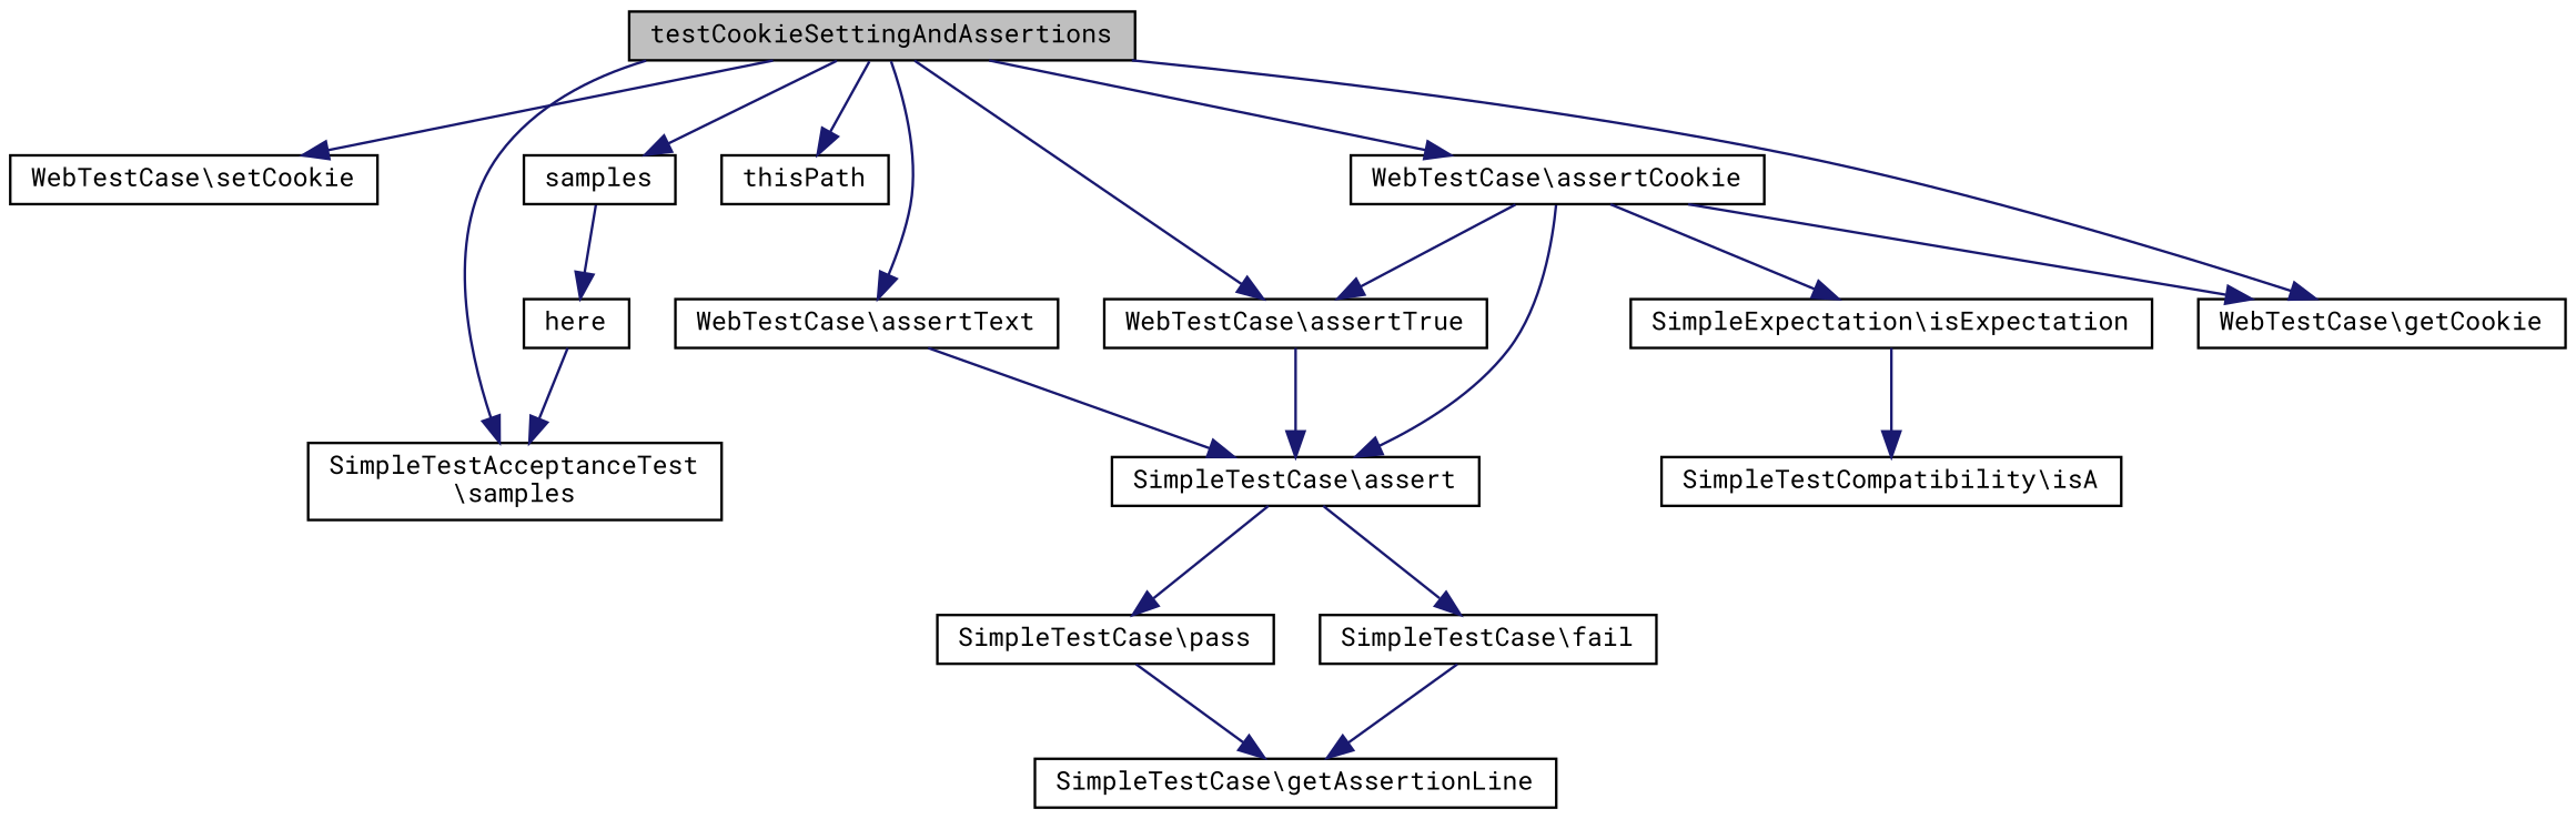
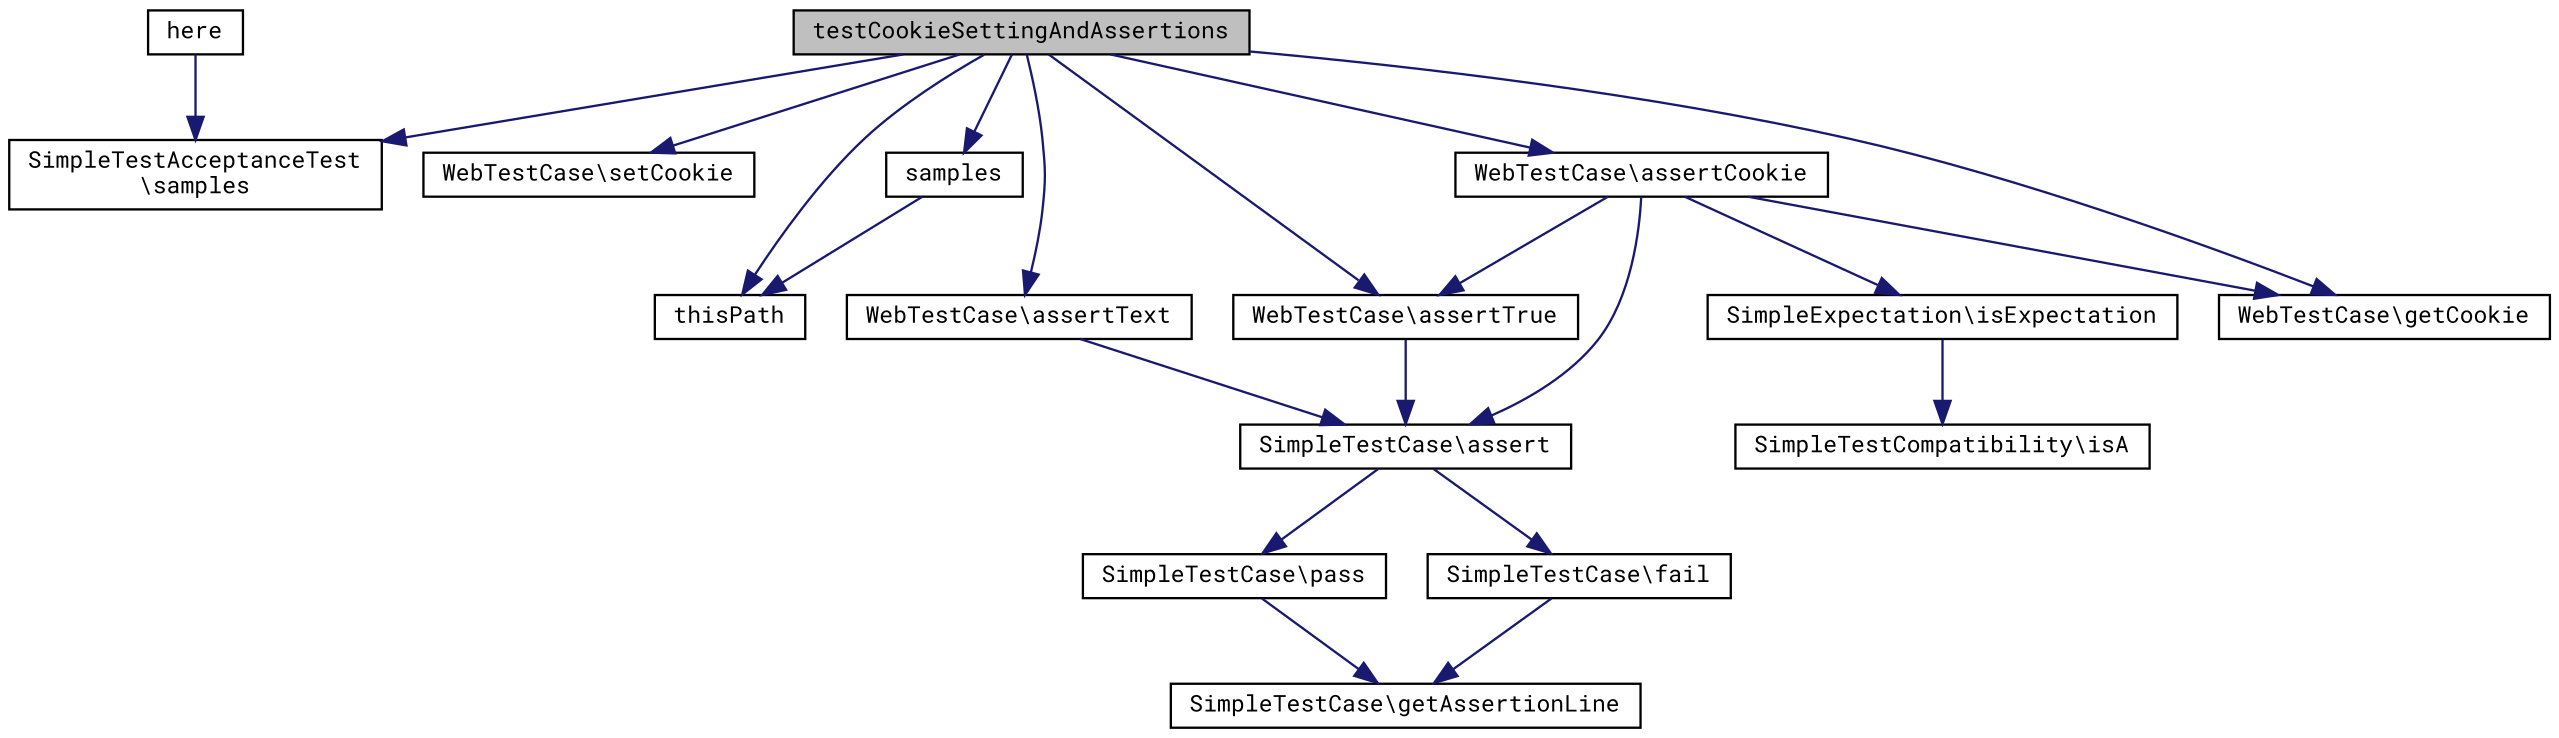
  digraph {
    fontname="Roboto Mono"
    rankdir=TB
    node [color=black fillcolor=white fontname="Roboto Mono" fontsize=10 shape=record style=filled]
    edge [color=midnightblue fontname="Roboto Mono" fontsize=10 labelfontname=Helvetica labelfontsize=10 style=solid]
    n1 [fillcolor=grey75 fontcolor=black height=0.2 label=testCookieSettingAndAssertions width=0.4]
    n2 [height=0.2 label="WebTestCase\\setCookie" width=0.4]
    n3 [height=0.2 label=samples width=0.4]
    n4 [height=0.2 label="SimpleTestAcceptanceTest\l\\samples" width=0.4]
    n5 [height=0.2 label=thisPath width=0.4]
    n6 [height=0.2 label="WebTestCase\\assertText" width=0.4]
    n7 [height=0.2 label="WebTestCase\\assertCookie" width=0.4]
    n8 [height=0.2 label="WebTestCase\\getCookie" width=0.4]
    n9 [height=0.2 label="WebTestCase\\assertTrue" width=0.4]
    n10 [height=0.2 label=here width=0.4]
    n11 [height=0.2 label="SimpleTestCase\\assert" width=0.4]
    n12 [height=0.2 label="SimpleExpectation\\isExpectation" width=0.4]
    n13 [height=0.2 label="SimpleTestCase\\pass" width=0.4]
    n14 [height=0.2 label="SimpleTestCase\\fail" width=0.4]
    n15 [height=0.2 label="SimpleTestCase\\getAssertionLine" width=0.4]
    n16 [height=0.2 label="SimpleTestCompatibility\\isA" width=0.4]
    n1 -> n2
    n1 -> n3
    n1 -> n4
    n1 -> n5
    n1 -> n6
    n1 -> n7
    n1 -> n8
    n1 -> n9
-   n3 -> n10
+   n3 -> n5
    n6 -> n11
    n7 -> n8
    n7 -> n9
    n7 -> n11
    n7 -> n12
    n9 -> n11
    n10 -> n4
    n11 -> n13
    n11 -> n14
    n12 -> n16
    n13 -> n15
    n14 -> n15
  }
